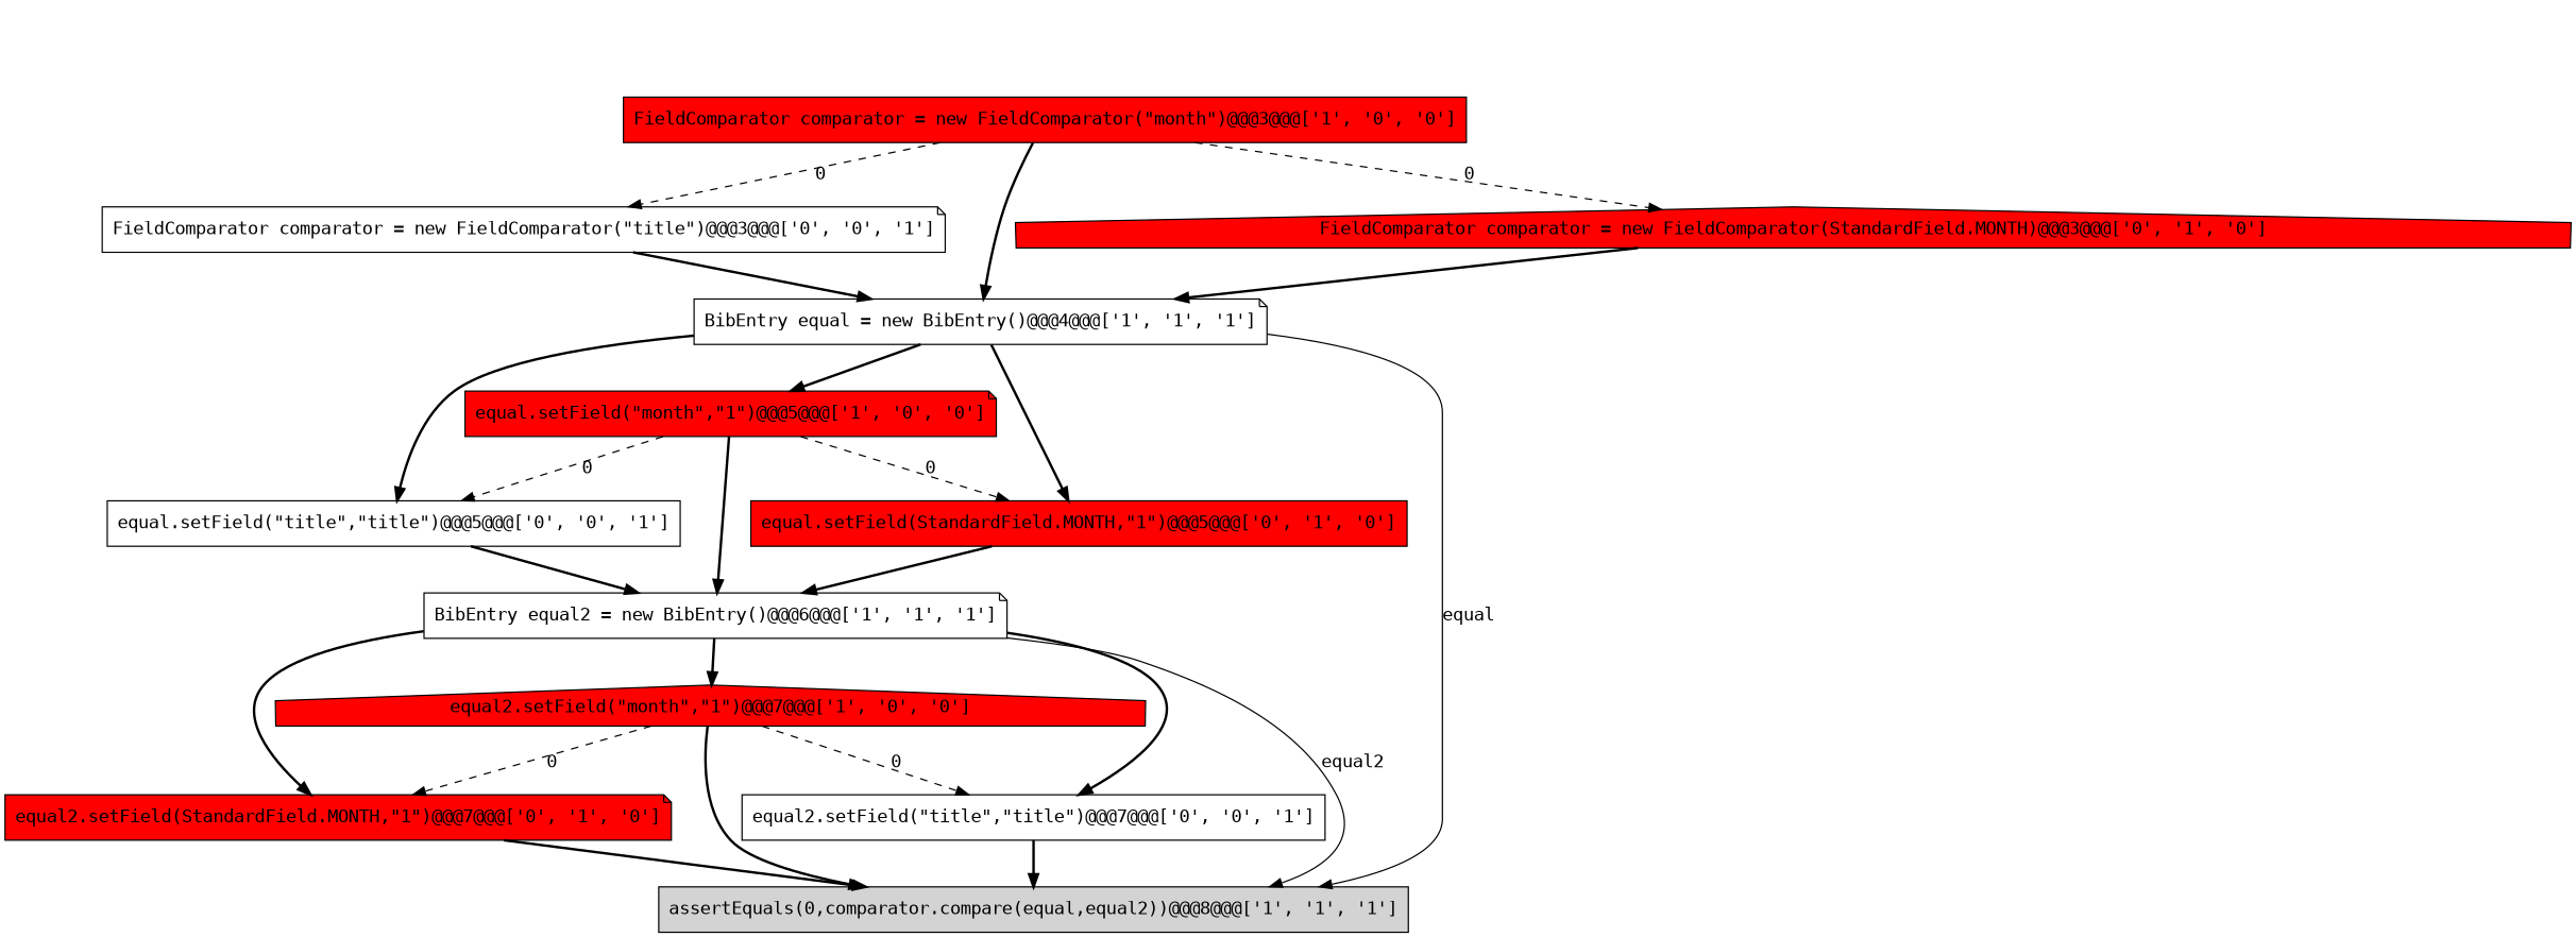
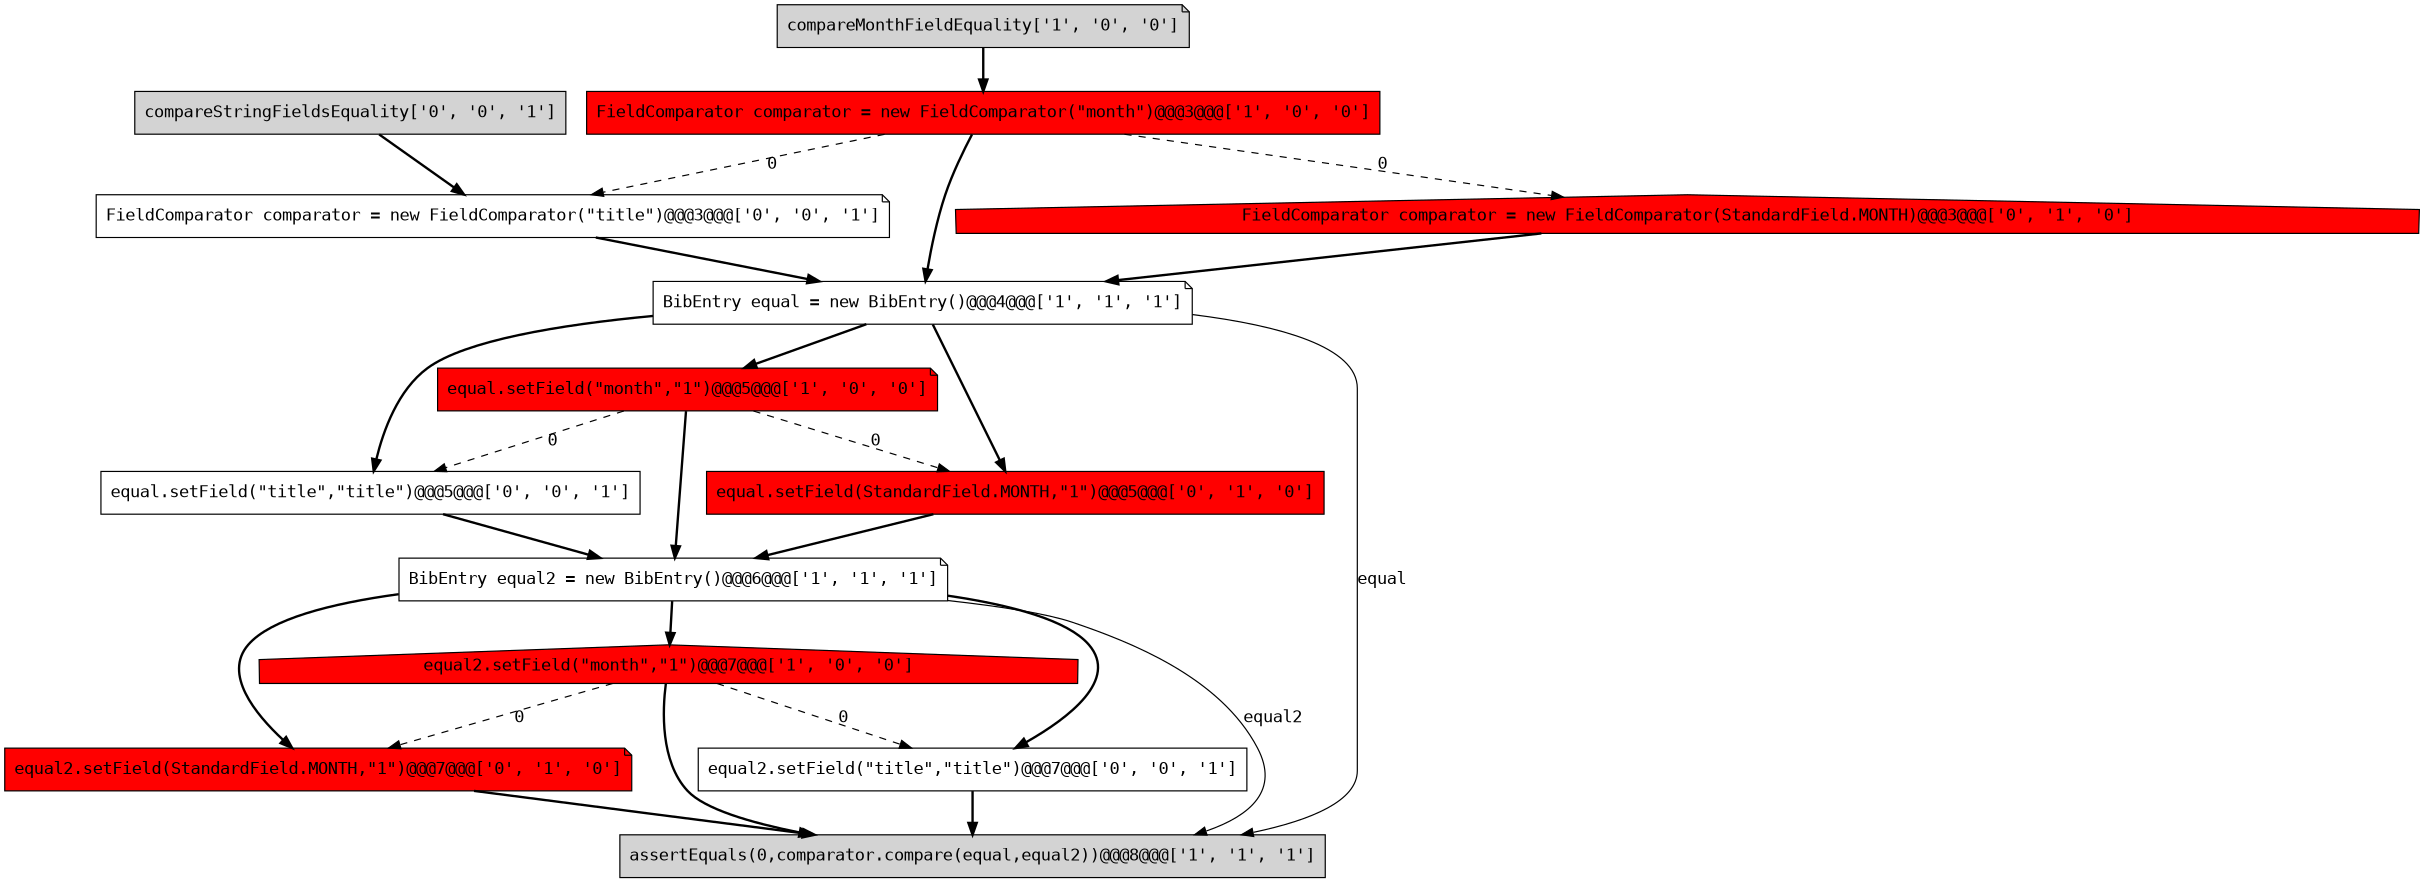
  digraph {
    fontname="DejaVu Sans Mono"
    node [fillcolor=red fontname="DejaVu Sans Mono" shape=box style=filled]
    edge [fontname="DejaVu Sans Mono" style=bold]
    n1 [fillcolor=white label="equal.setField(\"title\",\"title\")@@@5@@@['0', '0', '1']"]
    n2 [fillcolor=white label="BibEntry equal2 = new BibEntry()@@@6@@@['1', '1', '1']" shape=note]
    n3 [fillcolor=lightgray label="assertEquals(0,comparator.compare(equal,equal2))@@@8@@@['1', '1', '1']"]
    n4 [label="equal2.setField(\"month\",\"1\")@@@7@@@['1', '0', '0']" shape=house]
    n5 [fillcolor=white label="equal2.setField(\"title\",\"title\")@@@7@@@['0', '0', '1']"]
    n6 [label="equal2.setField(StandardField.MONTH,\"1\")@@@7@@@['0', '1', '0']" shape=note]
    n7 [label="equal.setField(\"month\",\"1\")@@@5@@@['1', '0', '0']" shape=note]
    n8 [label="equal.setField(StandardField.MONTH,\"1\")@@@5@@@['0', '1', '0']"]
    n9 [fillcolor=white label="FieldComparator comparator = new FieldComparator(\"title\")@@@3@@@['0', '0', '1']" shape=note]
    n10 [fillcolor=white label="BibEntry equal = new BibEntry()@@@4@@@['1', '1', '1']" shape=note]
+   n11 [fillcolor=lightgray label="compareStringFieldsEquality['0', '0', '1']"]
    n12 [label="FieldComparator comparator = new FieldComparator(StandardField.MONTH)@@@3@@@['0', '1', '0']" shape=house]
    n13 [label="FieldComparator comparator = new FieldComparator(\"month\")@@@3@@@['1', '0', '0']"]
+   n14 [fillcolor=lightgray label="compareMonthFieldEquality['1', '0', '0']" shape=note]
    n1 -> n2
    n2 -> n3 [label=equal2 style=solid]
    n2 -> n4
    n2 -> n5
    n2 -> n6
    n4 -> n3
    n4 -> n5 [label=0 style=dashed]
    n4 -> n6 [label=0 style=dashed]
    n5 -> n3
    n6 -> n3
    n7 -> n1 [label=0 style=dashed]
    n7 -> n2
    n7 -> n8 [label=0 style=dashed]
    n8 -> n2
    n9 -> n10
    n10 -> n1
    n10 -> n3 [label=equal style=solid]
    n10 -> n7
    n10 -> n8
+   n11 -> n9
    n12 -> n10
    n13 -> n9 [label=0 style=dashed]
    n13 -> n10
    n13 -> n12 [label=0 style=dashed]
+   n14 -> n13
  }
